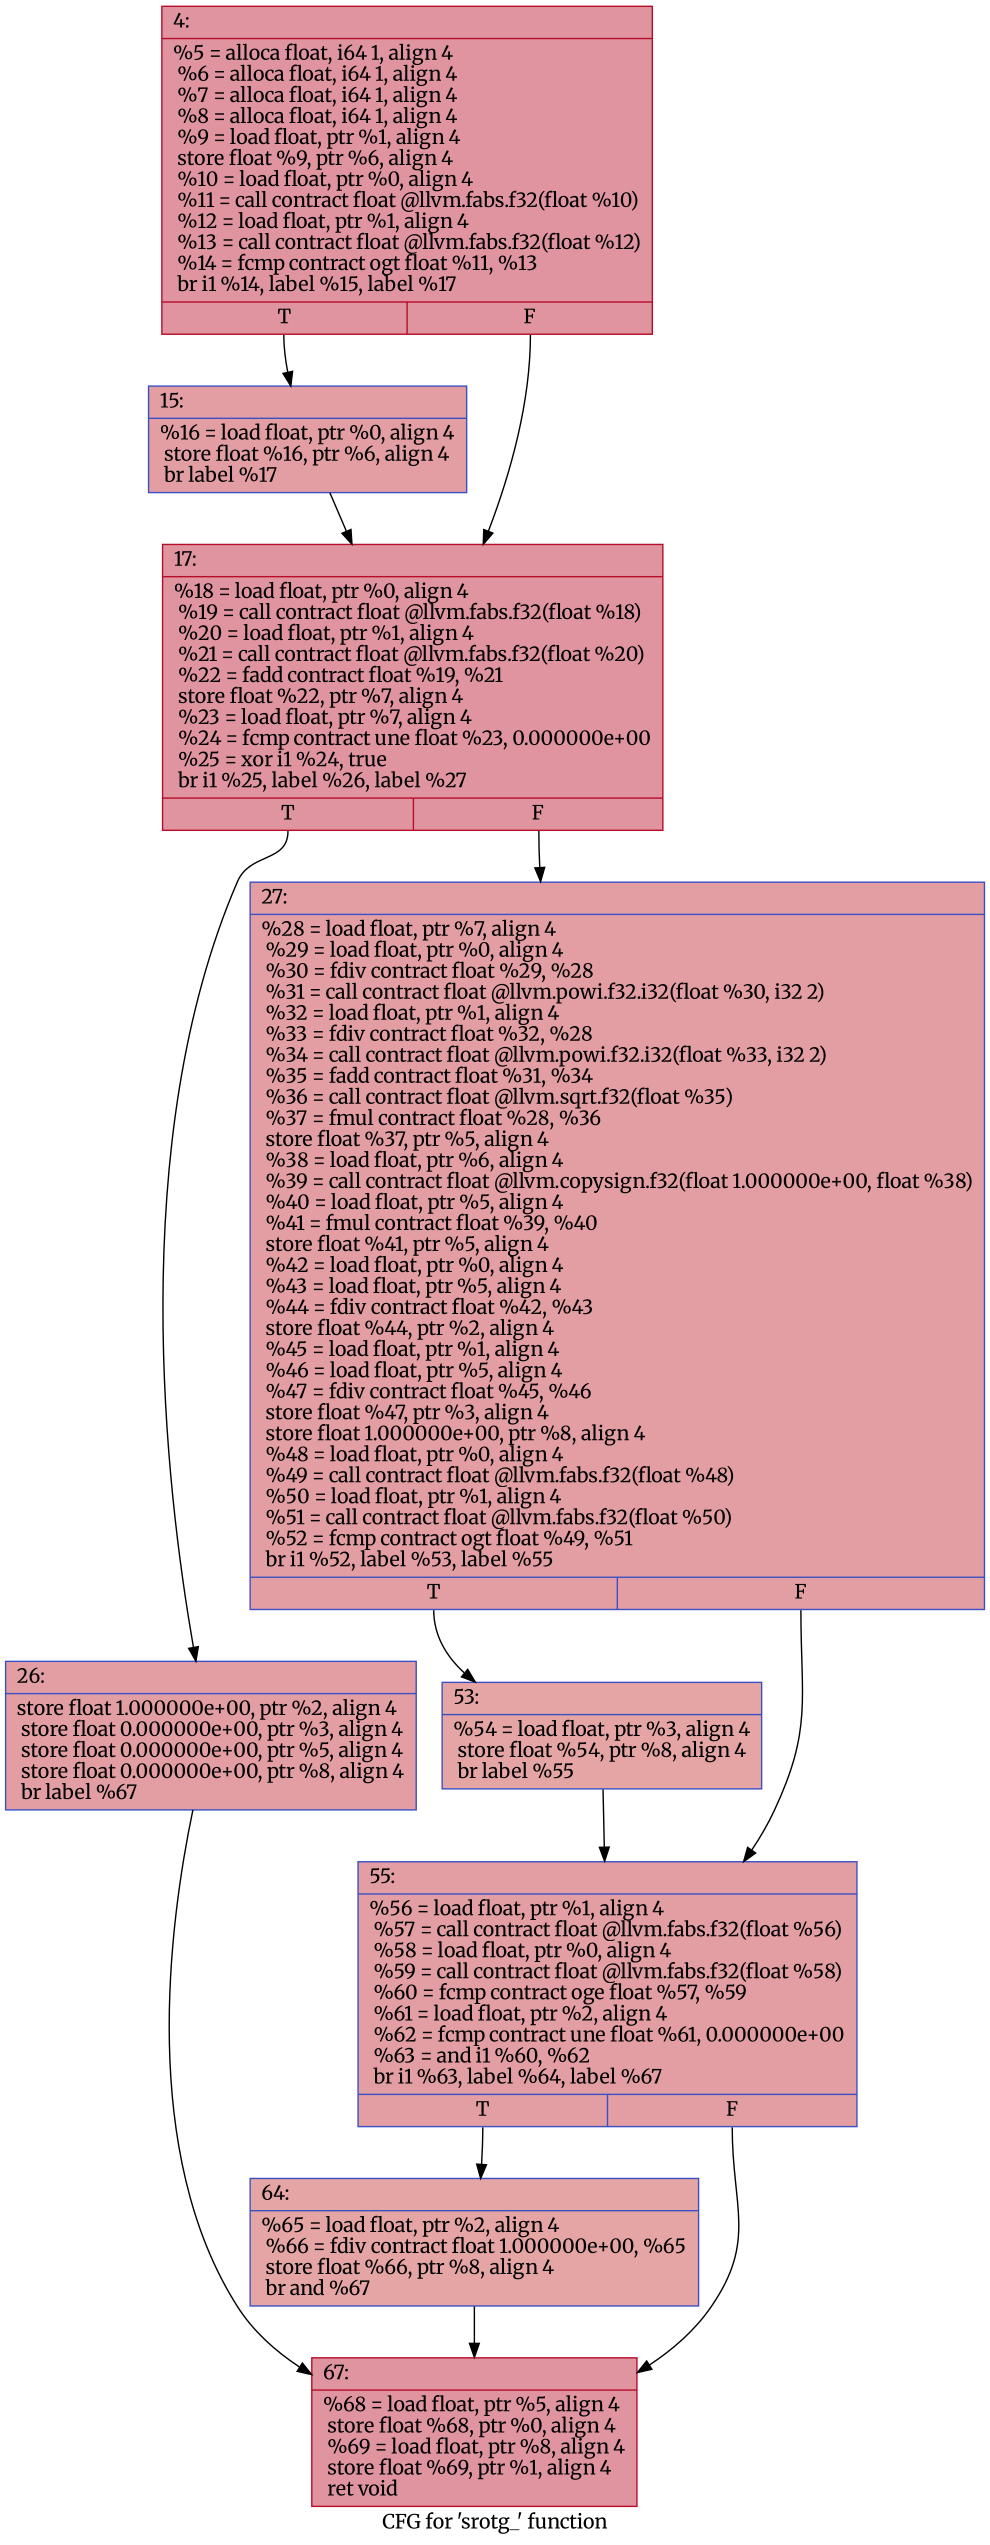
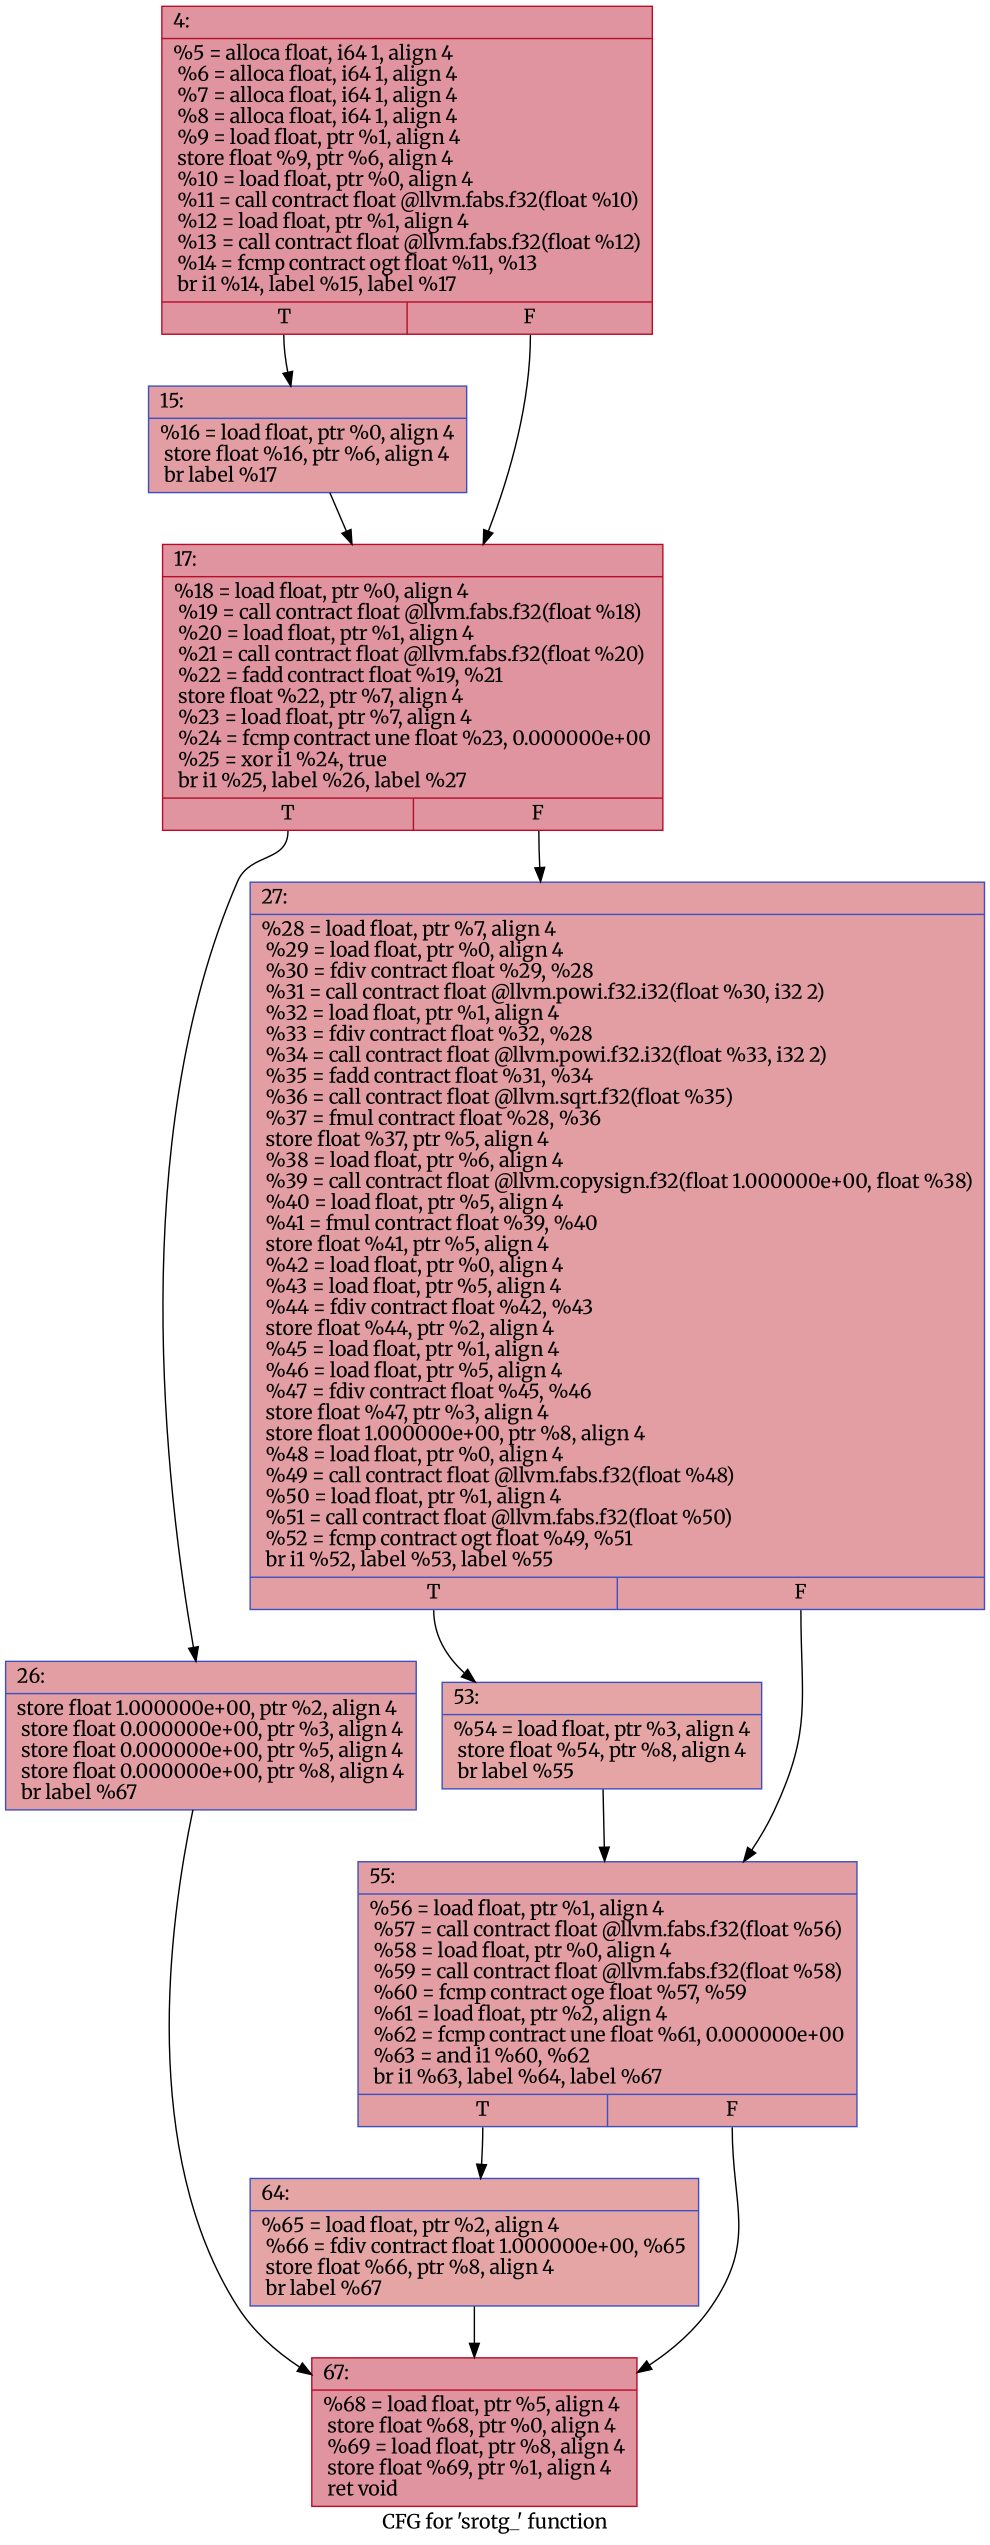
  digraph {
    label="CFG for 'srotg_' function"
    fontname=Merriweather
    node [color="#3d50c3ff" fillcolor="#be242e70" fontname=Merriweather shape=record style=filled]
    edge [fontname=Merriweather]
    n1 [color="#b70d28ff" fillcolor="#b70d2870" label="{4:\l|  %5 = alloca float, i64 1, align 4\l  %6 = alloca float, i64 1, align 4\l  %7 = alloca float, i64 1, align 4\l  %8 = alloca float, i64 1, align 4\l  %9 = load float, ptr %1, align 4\l  store float %9, ptr %6, align 4\l  %10 = load float, ptr %0, align 4\l  %11 = call contract float @llvm.fabs.f32(float %10)\l  %12 = load float, ptr %1, align 4\l  %13 = call contract float @llvm.fabs.f32(float %12)\l  %14 = fcmp contract ogt float %11, %13\l  br i1 %14, label %15, label %17\l|{<s0>T|<s1>F}}"]
    n2 [label="{15:\l|  %16 = load float, ptr %0, align 4\l  store float %16, ptr %6, align 4\l  br label %17\l}"]
    n3 [color="#b70d28ff" fillcolor="#b70d2870" label="{17:\l|  %18 = load float, ptr %0, align 4\l  %19 = call contract float @llvm.fabs.f32(float %18)\l  %20 = load float, ptr %1, align 4\l  %21 = call contract float @llvm.fabs.f32(float %20)\l  %22 = fadd contract float %19, %21\l  store float %22, ptr %7, align 4\l  %23 = load float, ptr %7, align 4\l  %24 = fcmp contract une float %23, 0.000000e+00\l  %25 = xor i1 %24, true\l  br i1 %25, label %26, label %27\l|{<s0>T|<s1>F}}"]
    n4 [label="{26:\l|  store float 1.000000e+00, ptr %2, align 4\l  store float 0.000000e+00, ptr %3, align 4\l  store float 0.000000e+00, ptr %5, align 4\l  store float 0.000000e+00, ptr %8, align 4\l  br label %67\l}"]
    n5 [label="{27:\l|  %28 = load float, ptr %7, align 4\l  %29 = load float, ptr %0, align 4\l  %30 = fdiv contract float %29, %28\l  %31 = call contract float @llvm.powi.f32.i32(float %30, i32 2)\l  %32 = load float, ptr %1, align 4\l  %33 = fdiv contract float %32, %28\l  %34 = call contract float @llvm.powi.f32.i32(float %33, i32 2)\l  %35 = fadd contract float %31, %34\l  %36 = call contract float @llvm.sqrt.f32(float %35)\l  %37 = fmul contract float %28, %36\l  store float %37, ptr %5, align 4\l  %38 = load float, ptr %6, align 4\l  %39 = call contract float @llvm.copysign.f32(float 1.000000e+00, float %38)\l  %40 = load float, ptr %5, align 4\l  %41 = fmul contract float %39, %40\l  store float %41, ptr %5, align 4\l  %42 = load float, ptr %0, align 4\l  %43 = load float, ptr %5, align 4\l  %44 = fdiv contract float %42, %43\l  store float %44, ptr %2, align 4\l  %45 = load float, ptr %1, align 4\l  %46 = load float, ptr %5, align 4\l  %47 = fdiv contract float %45, %46\l  store float %47, ptr %3, align 4\l  store float 1.000000e+00, ptr %8, align 4\l  %48 = load float, ptr %0, align 4\l  %49 = call contract float @llvm.fabs.f32(float %48)\l  %50 = load float, ptr %1, align 4\l  %51 = call contract float @llvm.fabs.f32(float %50)\l  %52 = fcmp contract ogt float %49, %51\l  br i1 %52, label %53, label %55\l|{<s0>T|<s1>F}}"]
    n6 [color="#b70d28ff" fillcolor="#b70d2870" label="{67:\l|  %68 = load float, ptr %5, align 4\l  store float %68, ptr %0, align 4\l  %69 = load float, ptr %8, align 4\l  store float %69, ptr %1, align 4\l  ret void\l}"]
    n7 [fillcolor="#c5333470" label="{53:\l|  %54 = load float, ptr %3, align 4\l  store float %54, ptr %8, align 4\l  br label %55\l}"]
    n8 [label="{55:\l|  %56 = load float, ptr %1, align 4\l  %57 = call contract float @llvm.fabs.f32(float %56)\l  %58 = load float, ptr %0, align 4\l  %59 = call contract float @llvm.fabs.f32(float %58)\l  %60 = fcmp contract oge float %57, %59\l  %61 = load float, ptr %2, align 4\l  %62 = fcmp contract une float %61, 0.000000e+00\l  %63 = and i1 %60, %62\l  br i1 %63, label %64, label %67\l|{<s0>T|<s1>F}}"]
-   n9 [fillcolor="#c5333470" label="{64:\l|  %65 = load float, ptr %2, align 4\l  %66 = fdiv contract float 1.000000e+00, %65\l  store float %66, ptr %8, align 4\l  br and %67\l}"]
+   n9 [fillcolor="#c5333470" label="{64:\l|  %65 = load float, ptr %2, align 4\l  %66 = fdiv contract float 1.000000e+00, %65\l  store float %66, ptr %8, align 4\l  br label %67\l}"]
    n1 -> n2 [tailport=s0]
    n1 -> n3 [tailport=s1]
    n2 -> n3
    n3 -> n4 [tailport=s0]
    n3 -> n5 [tailport=s1]
    n4 -> n6
    n5 -> n7 [tailport=s0]
    n5 -> n8 [tailport=s1]
    n7 -> n8
    n8 -> n6 [tailport=s1]
    n8 -> n9 [tailport=s0]
    n9 -> n6
  }
